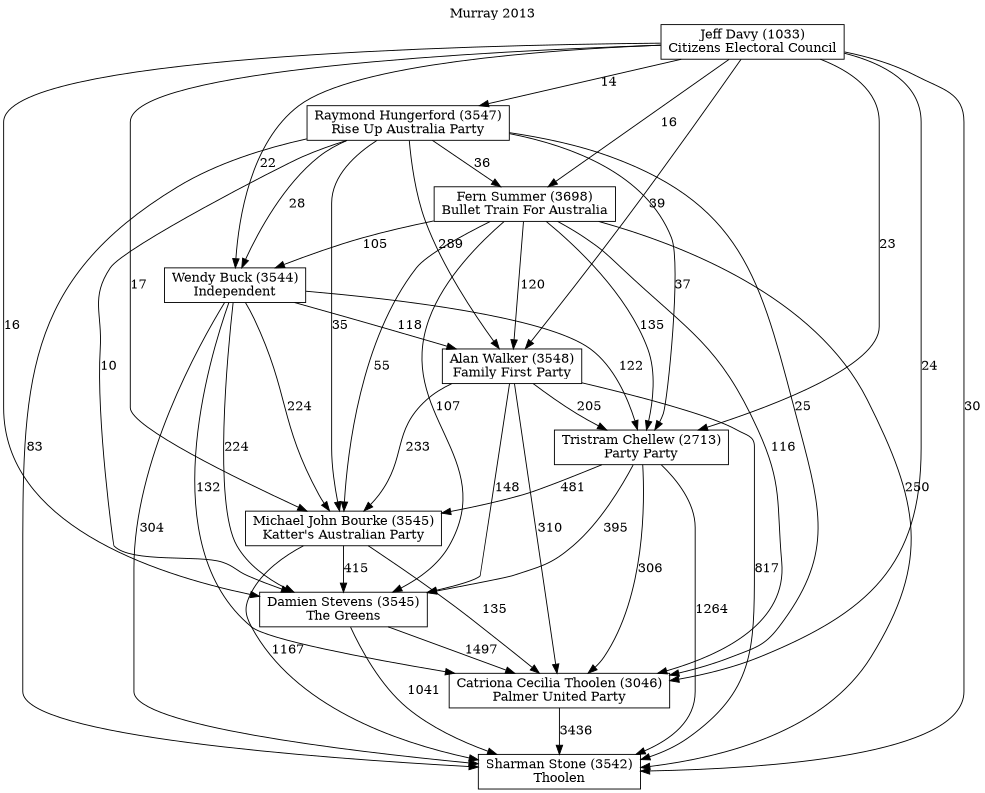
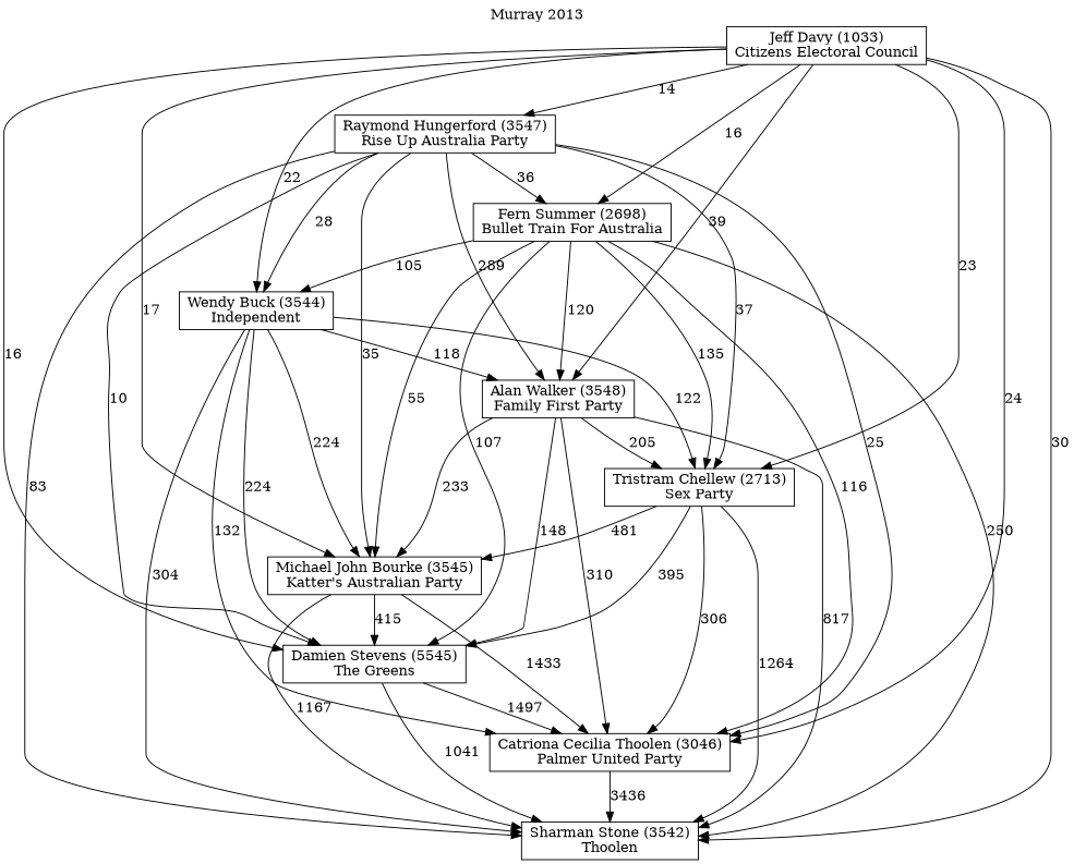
  digraph {
    label="Murray 2013"
    labelloc=t
    mclimit=10
    node [shape=box]
    n1 [label="Sharman Stone (3542)\nThoolen"]
    n2 [label="Catriona Cecilia Thoolen (3046)\nPalmer United Party"]
-   n3 [label="Damien Stevens (3545)\nThe Greens"]
+   n3 [label="Damien Stevens (5545)\nThe Greens"]
    n4 [label="Michael John Bourke (3545)\nKatter's Australian Party"]
-   n5 [label="Tristram Chellew (2713)\nParty Party"]
+   n5 [label="Tristram Chellew (2713)\nSex Party"]
    n6 [label="Alan Walker (3548)\nFamily First Party"]
    n7 [label="Wendy Buck (3544)\nIndependent"]
-   n8 [label="Fern Summer (3698)\nBullet Train For Australia"]
+   n8 [label="Fern Summer (2698)\nBullet Train For Australia"]
    n9 [label="Raymond Hungerford (3547)\nRise Up Australia Party"]
    n10 [label="Jeff Davy (1033)\nCitizens Electoral Council"]
    n2 -> n1 [label=3436]
    n3 -> n1 [label=1041]
    n3 -> n2 [label=1497]
    n4 -> n1 [label=1167]
-   n4 -> n2 [label=135]
+   n4 -> n2 [label=1433]
    n4 -> n3 [label=415]
    n5 -> n1 [label=1264]
    n5 -> n2 [label=306]
    n5 -> n3 [label=395]
    n5 -> n4 [label=481]
    n6 -> n1 [label=817]
    n6 -> n2 [label=310]
    n6 -> n3 [label=148]
    n6 -> n4 [label=233]
    n6 -> n5 [label=205]
    n7 -> n1 [label=304]
    n7 -> n2 [label=132]
    n7 -> n3 [label=224]
    n7 -> n4 [label=224]
    n7 -> n5 [label=122]
    n7 -> n6 [label=118]
    n8 -> n1 [label=250]
    n8 -> n2 [label=116]
    n8 -> n3 [label=107]
    n8 -> n4 [label=55]
    n8 -> n5 [label=135]
    n8 -> n6 [label=120]
    n8 -> n7 [label=105]
    n9 -> n1 [label=83]
    n9 -> n2 [label=25]
    n9 -> n3 [label=10]
    n9 -> n4 [label=35]
    n9 -> n5 [label=37]
    n9 -> n6 [label=289]
    n9 -> n7 [label=28]
    n9 -> n8 [label=36]
    n10 -> n1 [label=30]
    n10 -> n2 [label=24]
    n10 -> n3 [label=16]
    n10 -> n4 [label=17]
    n10 -> n5 [label=23]
    n10 -> n6 [label=39]
    n10 -> n7 [label=22]
    n10 -> n8 [label=16]
    n10 -> n9 [label=14]
  }
